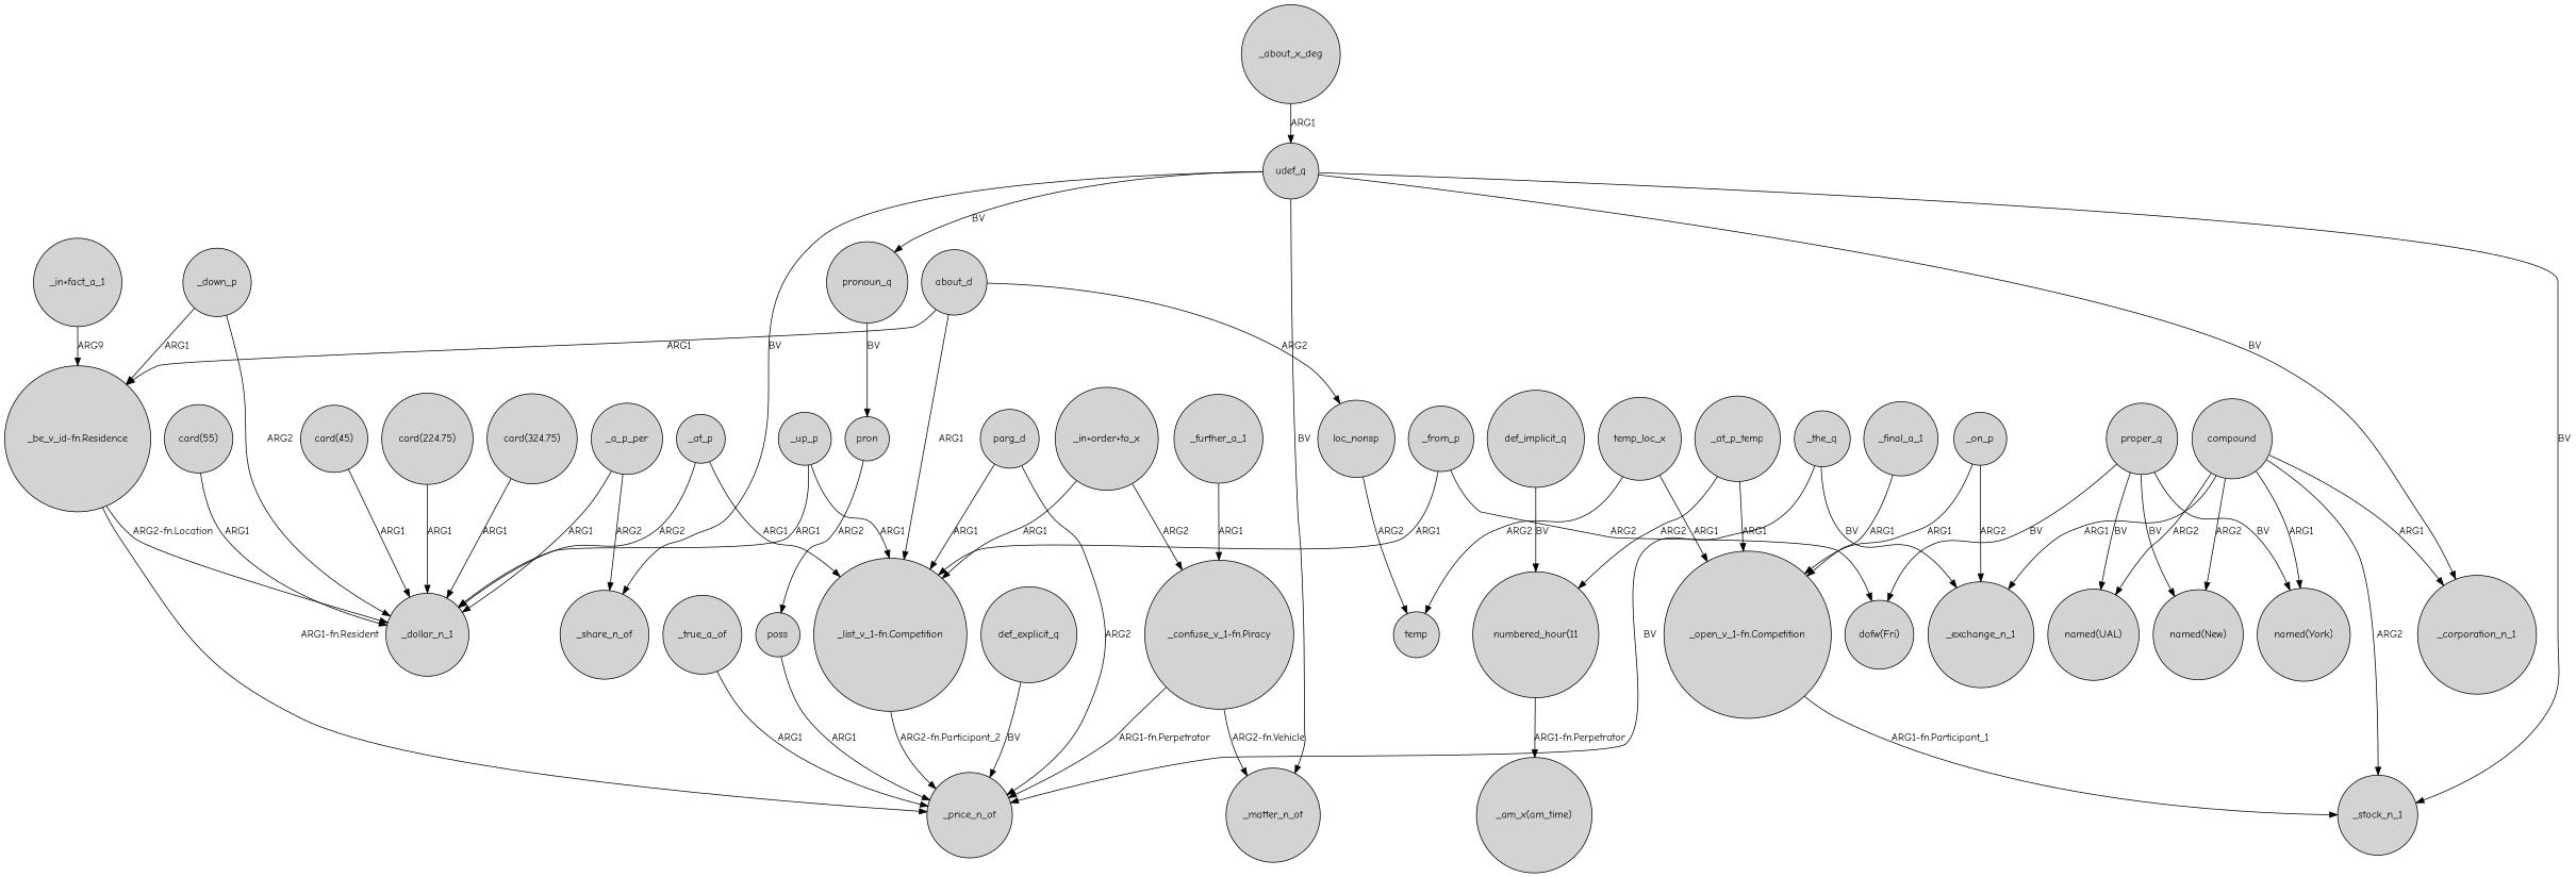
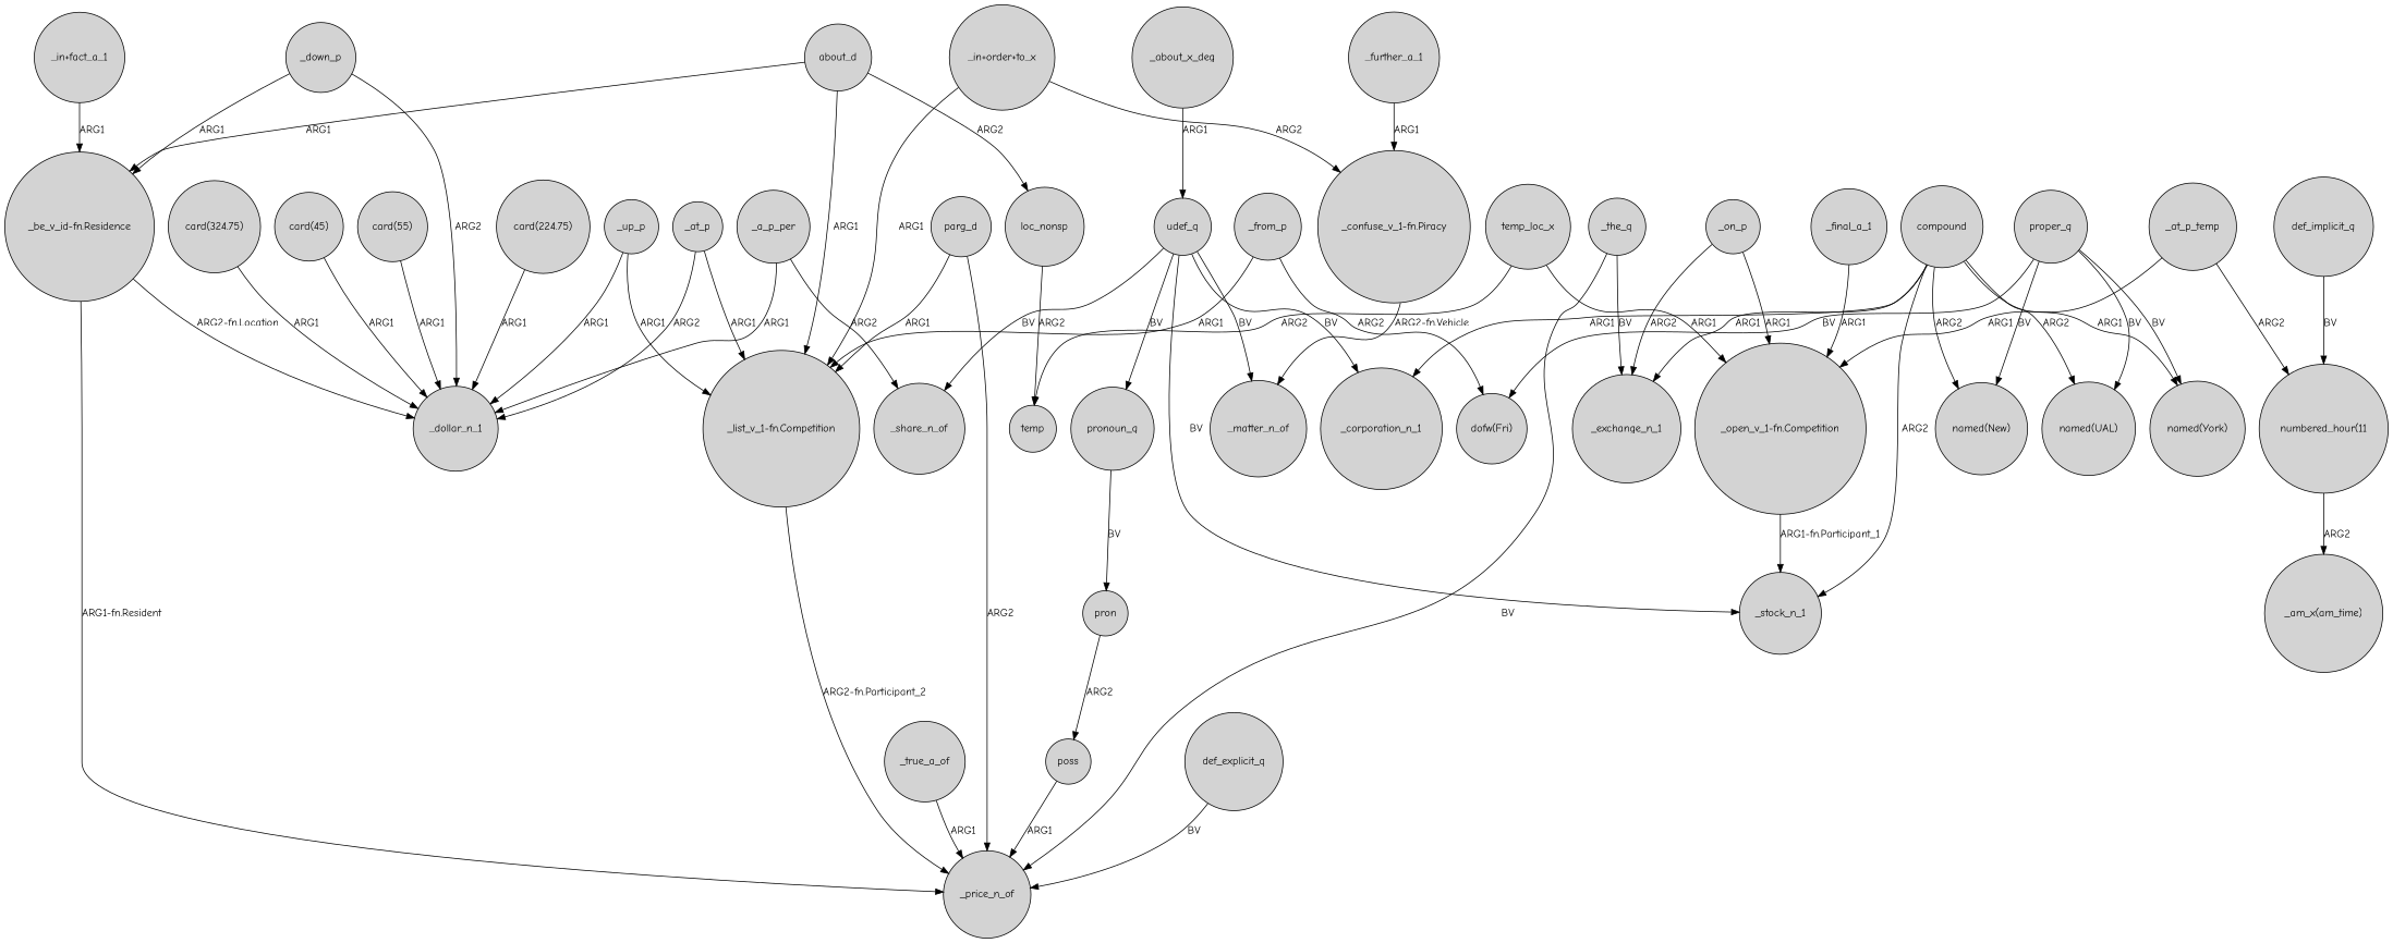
  digraph {
    fontname="Comic Neue"
    node [fontname="Comic Neue" shape=circle style=filled]
    edge [fontname="Comic Neue"]
    "card(224.75)"
    _dollar_n_1
    "card(324.75)"
    proper_q
    "dofw(Fri)"
    "named(New)"
    "named(York)"
    "named(UAL)"
    "_confuse_v_1-fn.Piracy"
    _matter_n_of
    _price_n_of
    compound
    _exchange_n_1
    _stock_n_1
    _corporation_n_1
    "card(45)"
    "_be_v_id-fn.Residence"
    def_implicit_q
    "numbered_hour(11"
    "_am_x(am_time)"
    n21 [label=about_d]
    "_list_v_1-fn.Competition"
    loc_nonsp
    temp
    _on_p
    "_open_v_1-fn.Competition"
    temp_loc_x
    _true_a_of
    "_in+fact_a_1"
    _about_x_deg
    udef_q
    _share_n_of
    pronoun_q
    "_in+order+to_x"
    _up_p
    pron
    poss
    _at_p_temp
    _at_p
    parg_d
    _a_p_per
    _down_p
    _further_a_1
    _from_p
    "card(55)"
    _final_a_1
    _the_q
    def_explicit_q
    "card(224.75)" -> _dollar_n_1 [label=ARG1]
    "card(324.75)" -> _dollar_n_1 [label=ARG1]
    proper_q -> "dofw(Fri)" [label=BV]
    proper_q -> "named(New)" [label=BV]
    proper_q -> "named(York)" [label=BV]
    proper_q -> "named(UAL)" [label=BV]
    "_confuse_v_1-fn.Piracy" -> _matter_n_of [label="ARG2-fn.Vehicle"]
-   "_confuse_v_1-fn.Piracy" -> _price_n_of [label="ARG1-fn.Perpetrator"]
    compound -> "named(New)" [label=ARG2]
    compound -> "named(York)" [label=ARG1]
    compound -> "named(UAL)" [label=ARG2]
    compound -> _exchange_n_1 [label=ARG1]
    compound -> _stock_n_1 [label=ARG2]
    compound -> _corporation_n_1 [label=ARG1]
    "card(45)" -> _dollar_n_1 [label=ARG1]
    "_be_v_id-fn.Residence" -> _dollar_n_1 [label="ARG2-fn.Location"]
    "_be_v_id-fn.Residence" -> _price_n_of [label="ARG1-fn.Resident"]
    def_implicit_q -> "numbered_hour(11" [headport="08)" label=BV]
-   "numbered_hour(11" -> "_am_x(am_time)" [label="ARG1-fn.Perpetrator" tailport="08)"]
+   "numbered_hour(11" -> "_am_x(am_time)" [label=ARG2 tailport="08)"]
    n21 -> "_be_v_id-fn.Residence" [label=ARG1]
    n21 -> "_list_v_1-fn.Competition" [label=ARG1]
    n21 -> loc_nonsp [label=ARG2]
    "_list_v_1-fn.Competition" -> _price_n_of [label="ARG2-fn.Participant_2"]
    loc_nonsp -> temp [label=ARG2]
    _on_p -> _exchange_n_1 [label=ARG2]
    _on_p -> "_open_v_1-fn.Competition" [label=ARG1]
    "_open_v_1-fn.Competition" -> _stock_n_1 [label="ARG1-fn.Participant_1"]
    temp_loc_x -> temp [label=ARG2]
    temp_loc_x -> "_open_v_1-fn.Competition" [label=ARG1]
    _true_a_of -> _price_n_of [label=ARG1]
-   "_in+fact_a_1" -> "_be_v_id-fn.Residence" [label=ARG9]
+   "_in+fact_a_1" -> "_be_v_id-fn.Residence" [label=ARG1]
    _about_x_deg -> udef_q [label=ARG1]
    udef_q -> _matter_n_of [label=BV]
    udef_q -> _stock_n_1 [label=BV]
    udef_q -> _corporation_n_1 [label=BV]
    udef_q -> _share_n_of [label=BV]
    udef_q -> pronoun_q [label=BV]
    pronoun_q -> pron [label=BV]
    "_in+order+to_x" -> "_confuse_v_1-fn.Piracy" [label=ARG2]
    "_in+order+to_x" -> "_list_v_1-fn.Competition" [label=ARG1]
    _up_p -> _dollar_n_1 [label=ARG1]
    _up_p -> "_list_v_1-fn.Competition" [label=ARG1]
    pron -> poss [label=ARG2]
    poss -> _price_n_of [label=ARG1]
    _at_p_temp -> "numbered_hour(11" [headport="08)" label=ARG2]
    _at_p_temp -> "_open_v_1-fn.Competition" [label=ARG1]
    _at_p -> _dollar_n_1 [label=ARG2]
    _at_p -> "_list_v_1-fn.Competition" [label=ARG1]
    parg_d -> _price_n_of [label=ARG2]
    parg_d -> "_list_v_1-fn.Competition" [label=ARG1]
    _a_p_per -> _dollar_n_1 [label=ARG1]
    _a_p_per -> _share_n_of [label=ARG2]
    _down_p -> _dollar_n_1 [label=ARG2]
    _down_p -> "_be_v_id-fn.Residence" [label=ARG1]
    _further_a_1 -> "_confuse_v_1-fn.Piracy" [label=ARG1]
    _from_p -> "dofw(Fri)" [label=ARG2]
    _from_p -> "_list_v_1-fn.Competition" [label=ARG1]
    "card(55)" -> _dollar_n_1 [label=ARG1]
    _final_a_1 -> "_open_v_1-fn.Competition" [label=ARG1]
    _the_q -> _price_n_of [label=BV]
    _the_q -> _exchange_n_1 [label=BV]
    def_explicit_q -> _price_n_of [label=BV]
  }
